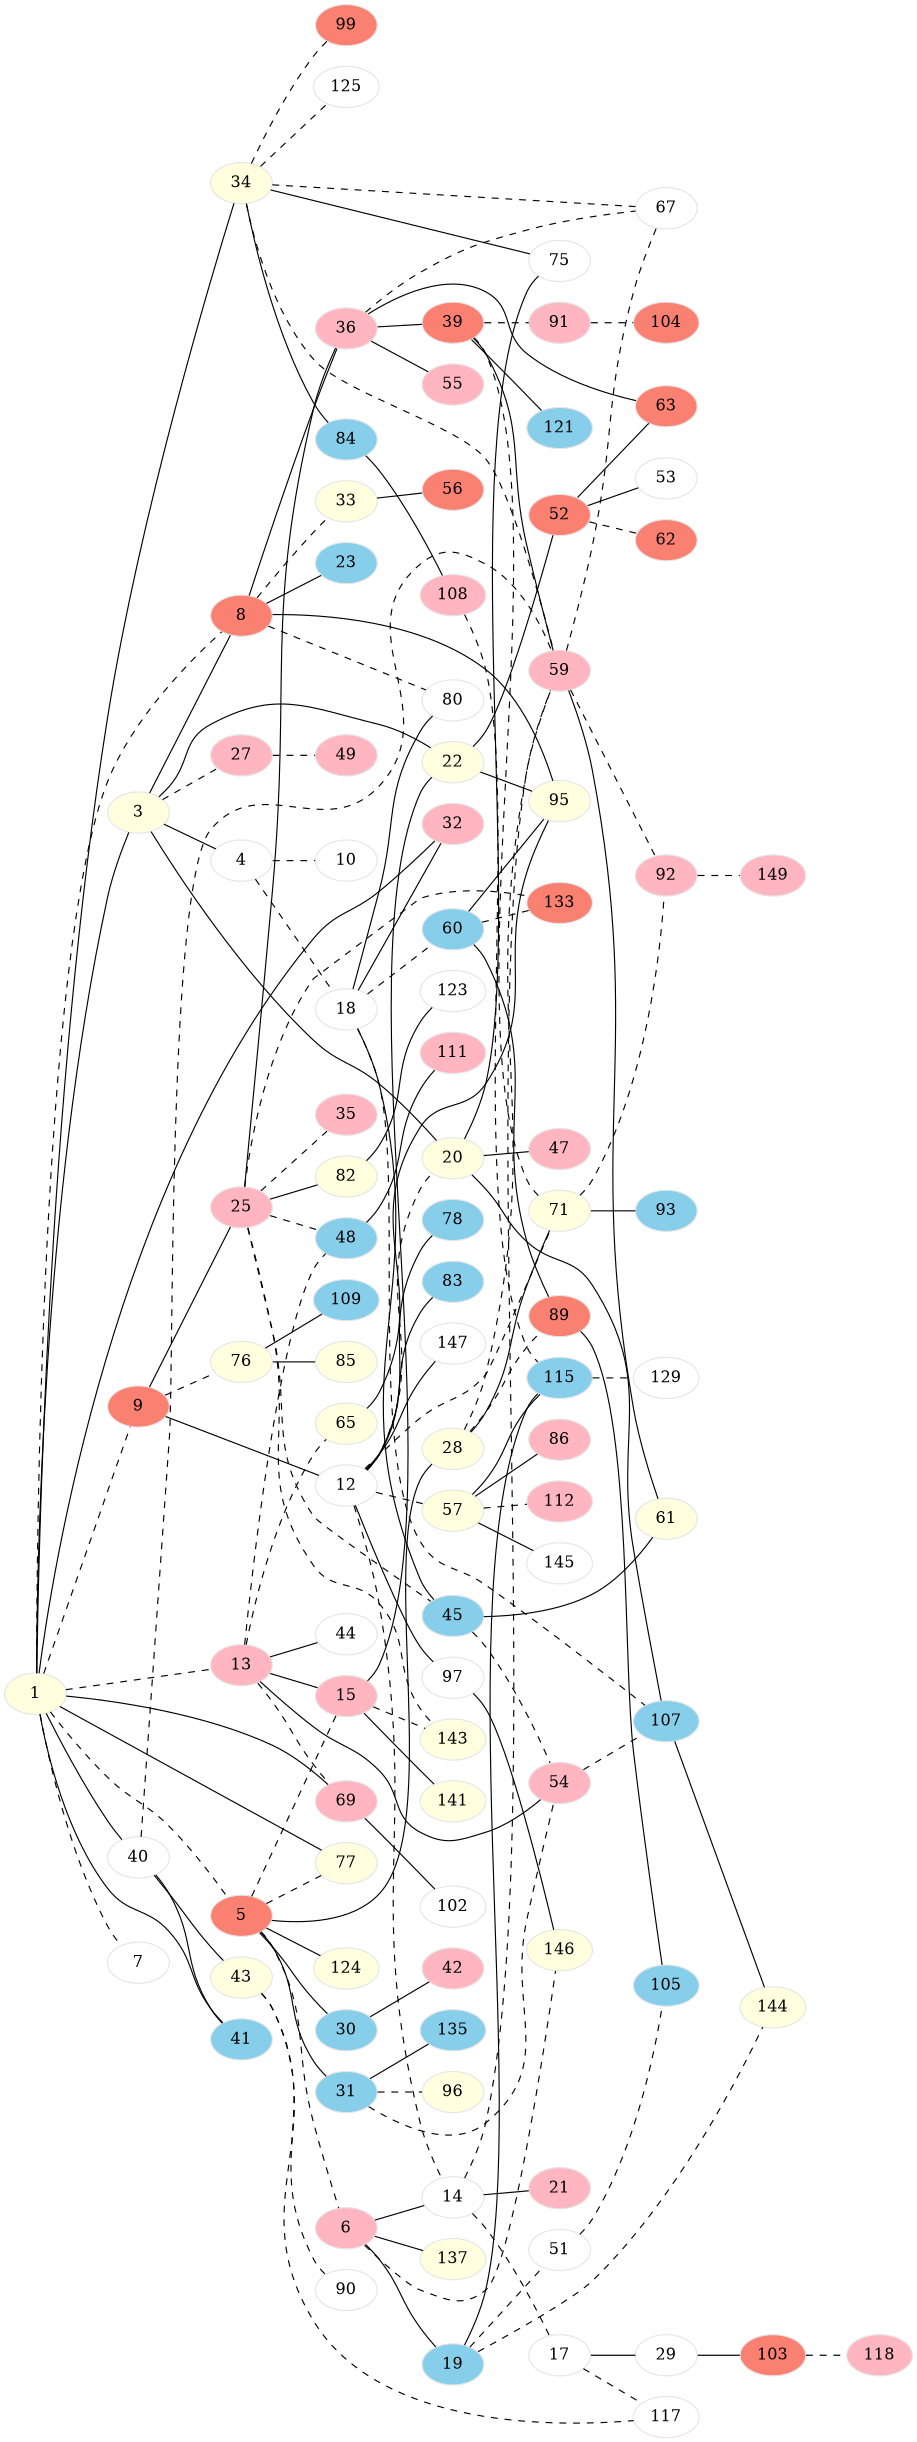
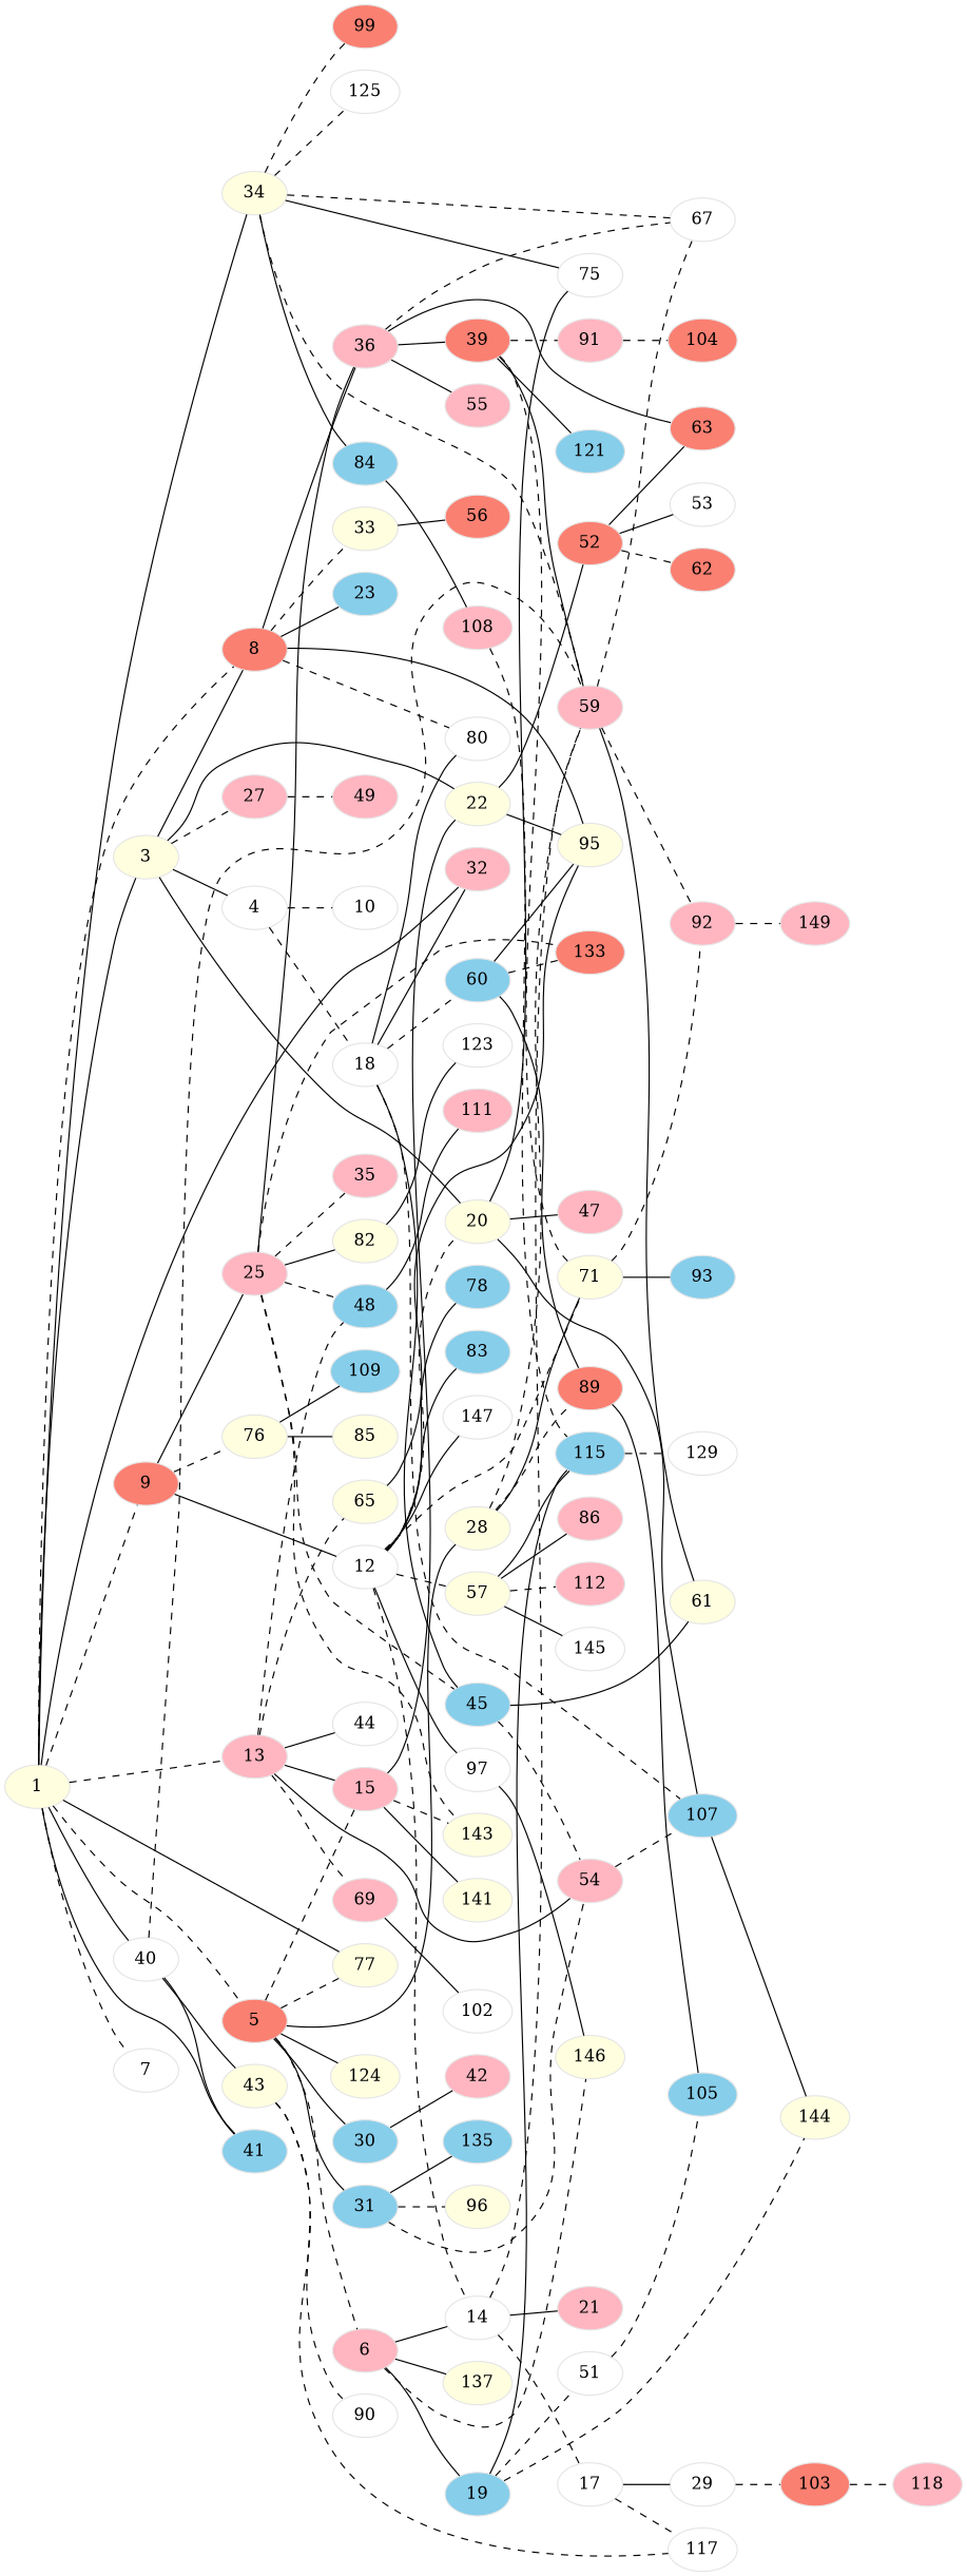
  graph {
    rankdir=LR
    node [color=gray90 fillcolor=lightyellow style=filled]
    edge [style=solid]
    1 [super="+2"]
    3 [super="+24"]
    5 [fillcolor=salmon super="+11"]
    7 [fillcolor=white]
    8 [fillcolor=salmon]
    9 [fillcolor=salmon]
    13 [fillcolor=lightpink super="+26"]
    32 [fillcolor=lightpink]
    34 [super="+113"]
    40 [fillcolor=white super="+58"]
    41 [fillcolor=skyblue super="+50"]
    69 [fillcolor=lightpink super="+101"]
    77 [super="+114"]
    4 [fillcolor=white]
    20 [super="+37"]
    22
    27 [fillcolor=lightpink super="+136"]
    6 [fillcolor=lightpink super="+119"]
    15 [fillcolor=lightpink super="+81"]
    28 [super="+68"]
    30 [fillcolor=skyblue super="+100"]
    31 [fillcolor=skyblue super="+72"]
    124 [super="+128"]
    23 [fillcolor=skyblue]
    33 [super="+110"]
    36 [fillcolor=lightpink super="+38"]
    80 [fillcolor=white super="+138"]
    95 [super="+120"]
    12 [fillcolor=white super="+134"]
    25 [fillcolor=lightpink super="+79"]
    76 [super="+116"]
    44 [fillcolor=white]
    48 [fillcolor=skyblue]
    54 [fillcolor=lightpink super="+88"]
    65 [super="+122"]
    59 [fillcolor=lightpink super="+64"]
    75 [fillcolor=white]
    67 [fillcolor=white]
    84 [fillcolor=skyblue]
    99 [fillcolor=salmon]
    125 [fillcolor=white]
    43 [super="+70"]
    102 [fillcolor=white]
    10 [fillcolor=white super="+16"]
    18 [fillcolor=white super="+46"]
    107 [fillcolor=skyblue super="+142"]
    47 [fillcolor=lightpink]
    52 [fillcolor=salmon super="+139"]
    49 [fillcolor=lightpink]
    45 [fillcolor=skyblue super="+106"]
    60 [fillcolor=skyblue super="+66"]
    14 [fillcolor=white super="+87"]
    19 [fillcolor=skyblue]
    137
    146
    141
    143
    71 [super="+148"]
    89 [fillcolor=salmon super="+126"]
    42 [fillcolor=lightpink super="+140"]
    96
    135 [fillcolor=skyblue]
    17 [fillcolor=white]
    21 [fillcolor=lightpink]
    51 [fillcolor=white super="+94"]
    115 [fillcolor=skyblue super="+132"]
    144
    56 [fillcolor=salmon]
    39 [fillcolor=salmon]
    55 [fillcolor=lightpink]
    63 [fillcolor=salmon super="+98"]
    57 [super="+74"]
    78 [fillcolor=skyblue]
    83 [fillcolor=skyblue]
    97 [fillcolor=white super="+131"]
    147 [fillcolor=white]
    35 [fillcolor=lightpink]
    82
    133 [fillcolor=salmon]
    85 [super="+130"]
    109 [fillcolor=skyblue]
    86 [fillcolor=lightpink]
    112 [fillcolor=lightpink]
    145 [fillcolor=white]
    92 [fillcolor=lightpink]
    93 [fillcolor=skyblue]
    111 [fillcolor=lightpink]
    29 [fillcolor=white super="+73"]
    117 [fillcolor=white]
    61
    103 [fillcolor=salmon super="+127"]
    105 [fillcolor=skyblue]
    129 [fillcolor=white]
    53 [fillcolor=white]
    62 [fillcolor=salmon]
    123 [fillcolor=white]
    118 [fillcolor=lightpink]
    108 [fillcolor=lightpink]
    91 [fillcolor=lightpink]
    121 [fillcolor=skyblue]
    104 [fillcolor=salmon]
    90 [fillcolor=white]
    149 [fillcolor=lightpink]
    1 -- 3
    1 -- 5 [style=dashed]
    1 -- 7 [style=dashed]
    1 -- 8 [style=dashed]
    1 -- 9 [style=dashed]
    1 -- 13 [style=dashed]
    1 -- 32
    1 -- 34
    1 -- 40
    1 -- 41
-   1 -- 69
    1 -- 77
    3 -- 8
    3 -- 4
    3 -- 20
    3 -- 22
    3 -- 27 [style=dashed]
    5 -- 77 [style=dashed]
    5 -- 6 [style=dashed]
    5 -- 15 [style=dashed]
    5 -- 28
    5 -- 30
    5 -- 31
    5 -- 124
    8 -- 23
    8 -- 33 [style=dashed]
    8 -- 36
    8 -- 80 [style=dashed]
    8 -- 95
    9 -- 12
    9 -- 25
    9 -- 76 [style=dashed]
    13 -- 69 [style=dashed]
    13 -- 15
    13 -- 44
    13 -- 48 [style=dashed]
    13 -- 54
    13 -- 65 [style=dashed]
    34 -- 59 [style=dashed]
    34 -- 75
    34 -- 67 [style=dashed]
    34 -- 84
    34 -- 99 [style=dashed]
    34 -- 125 [style=dashed]
    40 -- 41
    40 -- 59 [style=dashed]
    40 -- 43
    69 -- 102
    4 -- 10 [style=dashed]
    4 -- 18 [style=dashed]
    20 -- 75
    20 -- 107
    20 -- 47
    22 -- 95
    22 -- 52
    27 -- 49 [style=dashed]
    6 -- 14
    6 -- 19
    6 -- 137
    6 -- 146 [style=dashed]
    15 -- 22
    15 -- 141
    15 -- 143 [style=dashed]
    28 -- 59 [style=dashed]
    28 -- 71
    28 -- 89 [style=dashed]
    30 -- 42
    31 -- 54 [style=dashed]
    31 -- 96 [style=dashed]
    31 -- 135
    33 -- 56
    36 -- 67 [style=dashed]
    36 -- 39
    36 -- 55
    36 -- 63
    12 -- 20 [style=dashed]
    12 -- 14 [style=dashed]
    12 -- 71 [style=dashed]
    12 -- 57 [style=dashed]
    12 -- 78
    12 -- 83
    12 -- 97
    12 -- 147
    25 -- 36
    25 -- 48 [style=dashed]
    25 -- 45 [style=dashed]
    25 -- 143 [style=dashed]
    25 -- 35 [style=dashed]
    25 -- 82
    25 -- 133 [style=dashed]
    76 -- 85
    76 -- 109
    48 -- 111
    54 -- 107 [style=dashed]
    65 -- 95
    59 -- 67 [style=dashed]
    59 -- 92 [style=dashed]
    59 -- 61
    84 -- 108
    43 -- 117 [style=dashed]
    43 -- 90 [style=dashed]
    18 -- 32
    18 -- 80
    18 -- 107 [style=dashed]
    18 -- 45
    18 -- 60 [style=dashed]
    107 -- 144
    52 -- 63
    52 -- 53
    52 -- 62 [style=dashed]
    45 -- 54 [style=dashed]
    45 -- 61
    60 -- 95
    60 -- 89
    60 -- 133 [style=dashed]
    14 -- 59 [style=dashed]
    14 -- 17 [style=dashed]
    14 -- 21
    19 -- 51 [style=dashed]
    19 -- 115
    19 -- 144 [style=dashed]
    71 -- 92 [style=dashed]
    71 -- 93
    89 -- 105
    17 -- 29
    17 -- 117 [style=dashed]
    51 -- 105 [style=dashed]
    115 -- 129 [style=dashed]
    39 -- 59
    39 -- 71 [style=dashed]
    39 -- 91 [style=dashed]
    39 -- 121
    57 -- 115
    57 -- 86
    57 -- 112 [style=dashed]
    57 -- 145
    97 -- 146
    82 -- 123
    92 -- 149 [style=dashed]
-   29 -- 103
+   29 -- 103 [style=dashed]
    103 -- 118 [style=dashed]
    108 -- 115 [style=dashed]
    91 -- 104 [style=dashed]
  }
